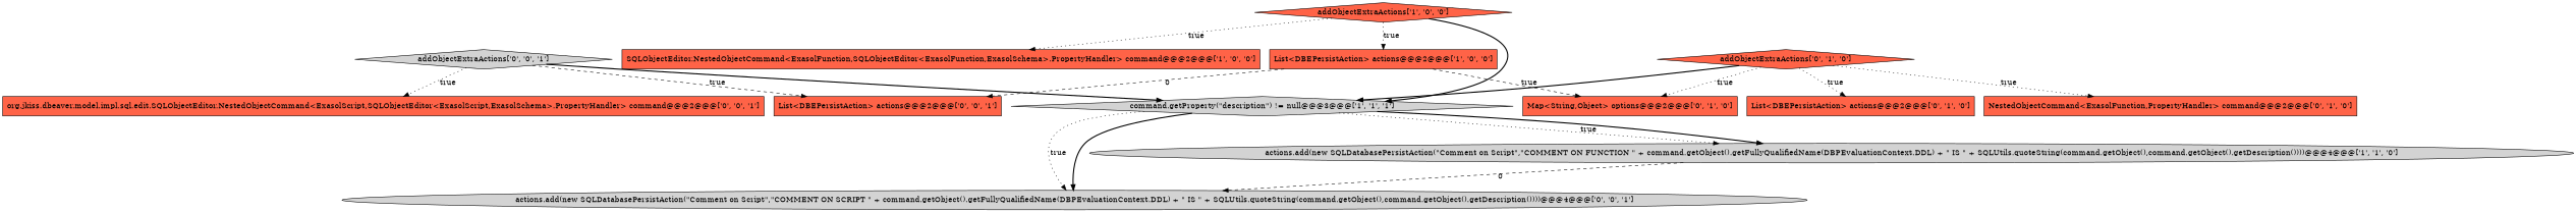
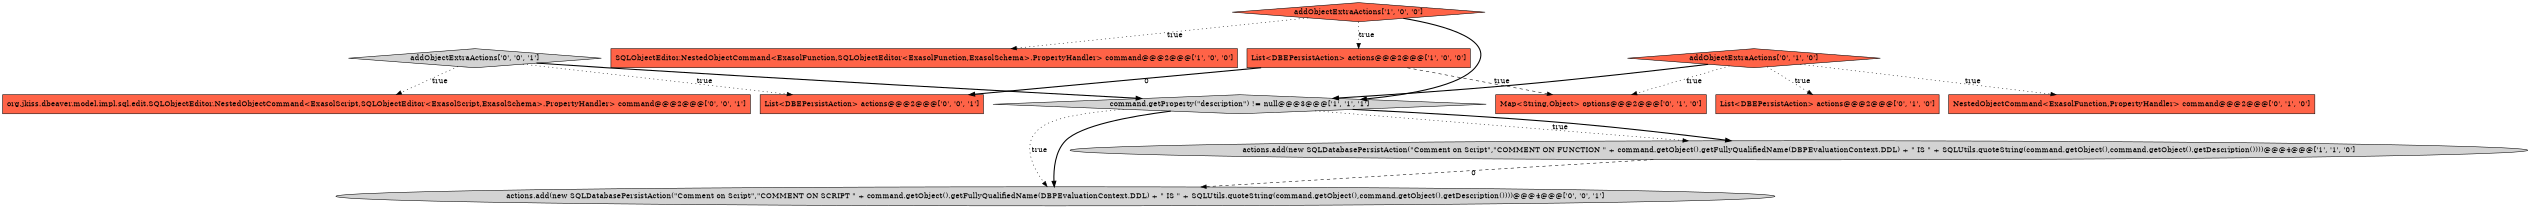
  digraph {
    fontname="DejaVu Serif"
    node [fillcolor=tomato fontname="DejaVu Serif" shape=box style=filled]
    edge [fontname="DejaVu Serif" style=dotted]
    n1 [label="addObjectExtraActions['1', '0', '0']" shape=diamond]
    n2 [fillcolor=lightgray label="command.getProperty(\"description\") != null@@@3@@@['1', '1', '1']" shape=diamond]
    n3 [label="SQLObjectEditor.NestedObjectCommand<ExasolFunction,SQLObjectEditor<ExasolFunction,ExasolSchema>.PropertyHandler> command@@@2@@@['1', '0', '0']"]
    n4 [label="List<DBEPersistAction> actions@@@2@@@['1', '0', '0']"]
    n5 [fillcolor=lightgray label="actions.add(new SQLDatabasePersistAction(\"Comment on Script\",\"COMMENT ON SCRIPT \" + command.getObject().getFullyQualifiedName(DBPEvaluationContext.DDL) + \" IS \" + SQLUtils.quoteString(command.getObject(),command.getObject().getDescription())))@@@4@@@['0', '0', '1']" shape=ellipse]
    n6 [fillcolor=lightgray label="actions.add(new SQLDatabasePersistAction(\"Comment on Script\",\"COMMENT ON FUNCTION \" + command.getObject().getFullyQualifiedName(DBPEvaluationContext.DDL) + \" IS \" + SQLUtils.quoteString(command.getObject(),command.getObject().getDescription())))@@@4@@@['1', '1', '0']" shape=ellipse]
    n7 [label="List<DBEPersistAction> actions@@@2@@@['0', '0', '1']"]
    n8 [label="Map<String,Object> options@@@2@@@['0', '1', '0']"]
    n9 [fillcolor=lightgray label="addObjectExtraActions['0', '0', '1']" shape=diamond]
    n10 [label="org.jkiss.dbeaver.model.impl.sql.edit.SQLObjectEditor.NestedObjectCommand<ExasolScript,SQLObjectEditor<ExasolScript,ExasolSchema>.PropertyHandler> command@@@2@@@['0', '0', '1']"]
    n11 [label="addObjectExtraActions['0', '1', '0']" shape=diamond]
    n12 [label="List<DBEPersistAction> actions@@@2@@@['0', '1', '0']"]
    n13 [label="NestedObjectCommand<ExasolFunction,PropertyHandler> command@@@2@@@['0', '1', '0']"]
    n1 -> n2 [style=bold]
    n1 -> n3 [label=true]
    n1 -> n4 [label=true]
    n2 -> n5 [label=true]
    n2 -> n5 [style=bold]
    n2 -> n6 [label=true]
    n2 -> n6 [style=bold]
-   n4 -> n7 [label=0 style=dashed]
+   n4 -> n7 [label=0 style=bold]
    n4 -> n8 [label=true style=dashed]
    n6 -> n5 [label=0 style=dashed]
    n9 -> n2 [style=bold]
-   n9 -> n7 [label=true style=dashed]
+   n9 -> n7 [label=true]
    n9 -> n10 [label=true]
    n11 -> n2 [style=bold]
    n11 -> n8 [label=true]
    n11 -> n12 [label=true]
    n11 -> n13 [label=true]
  }
